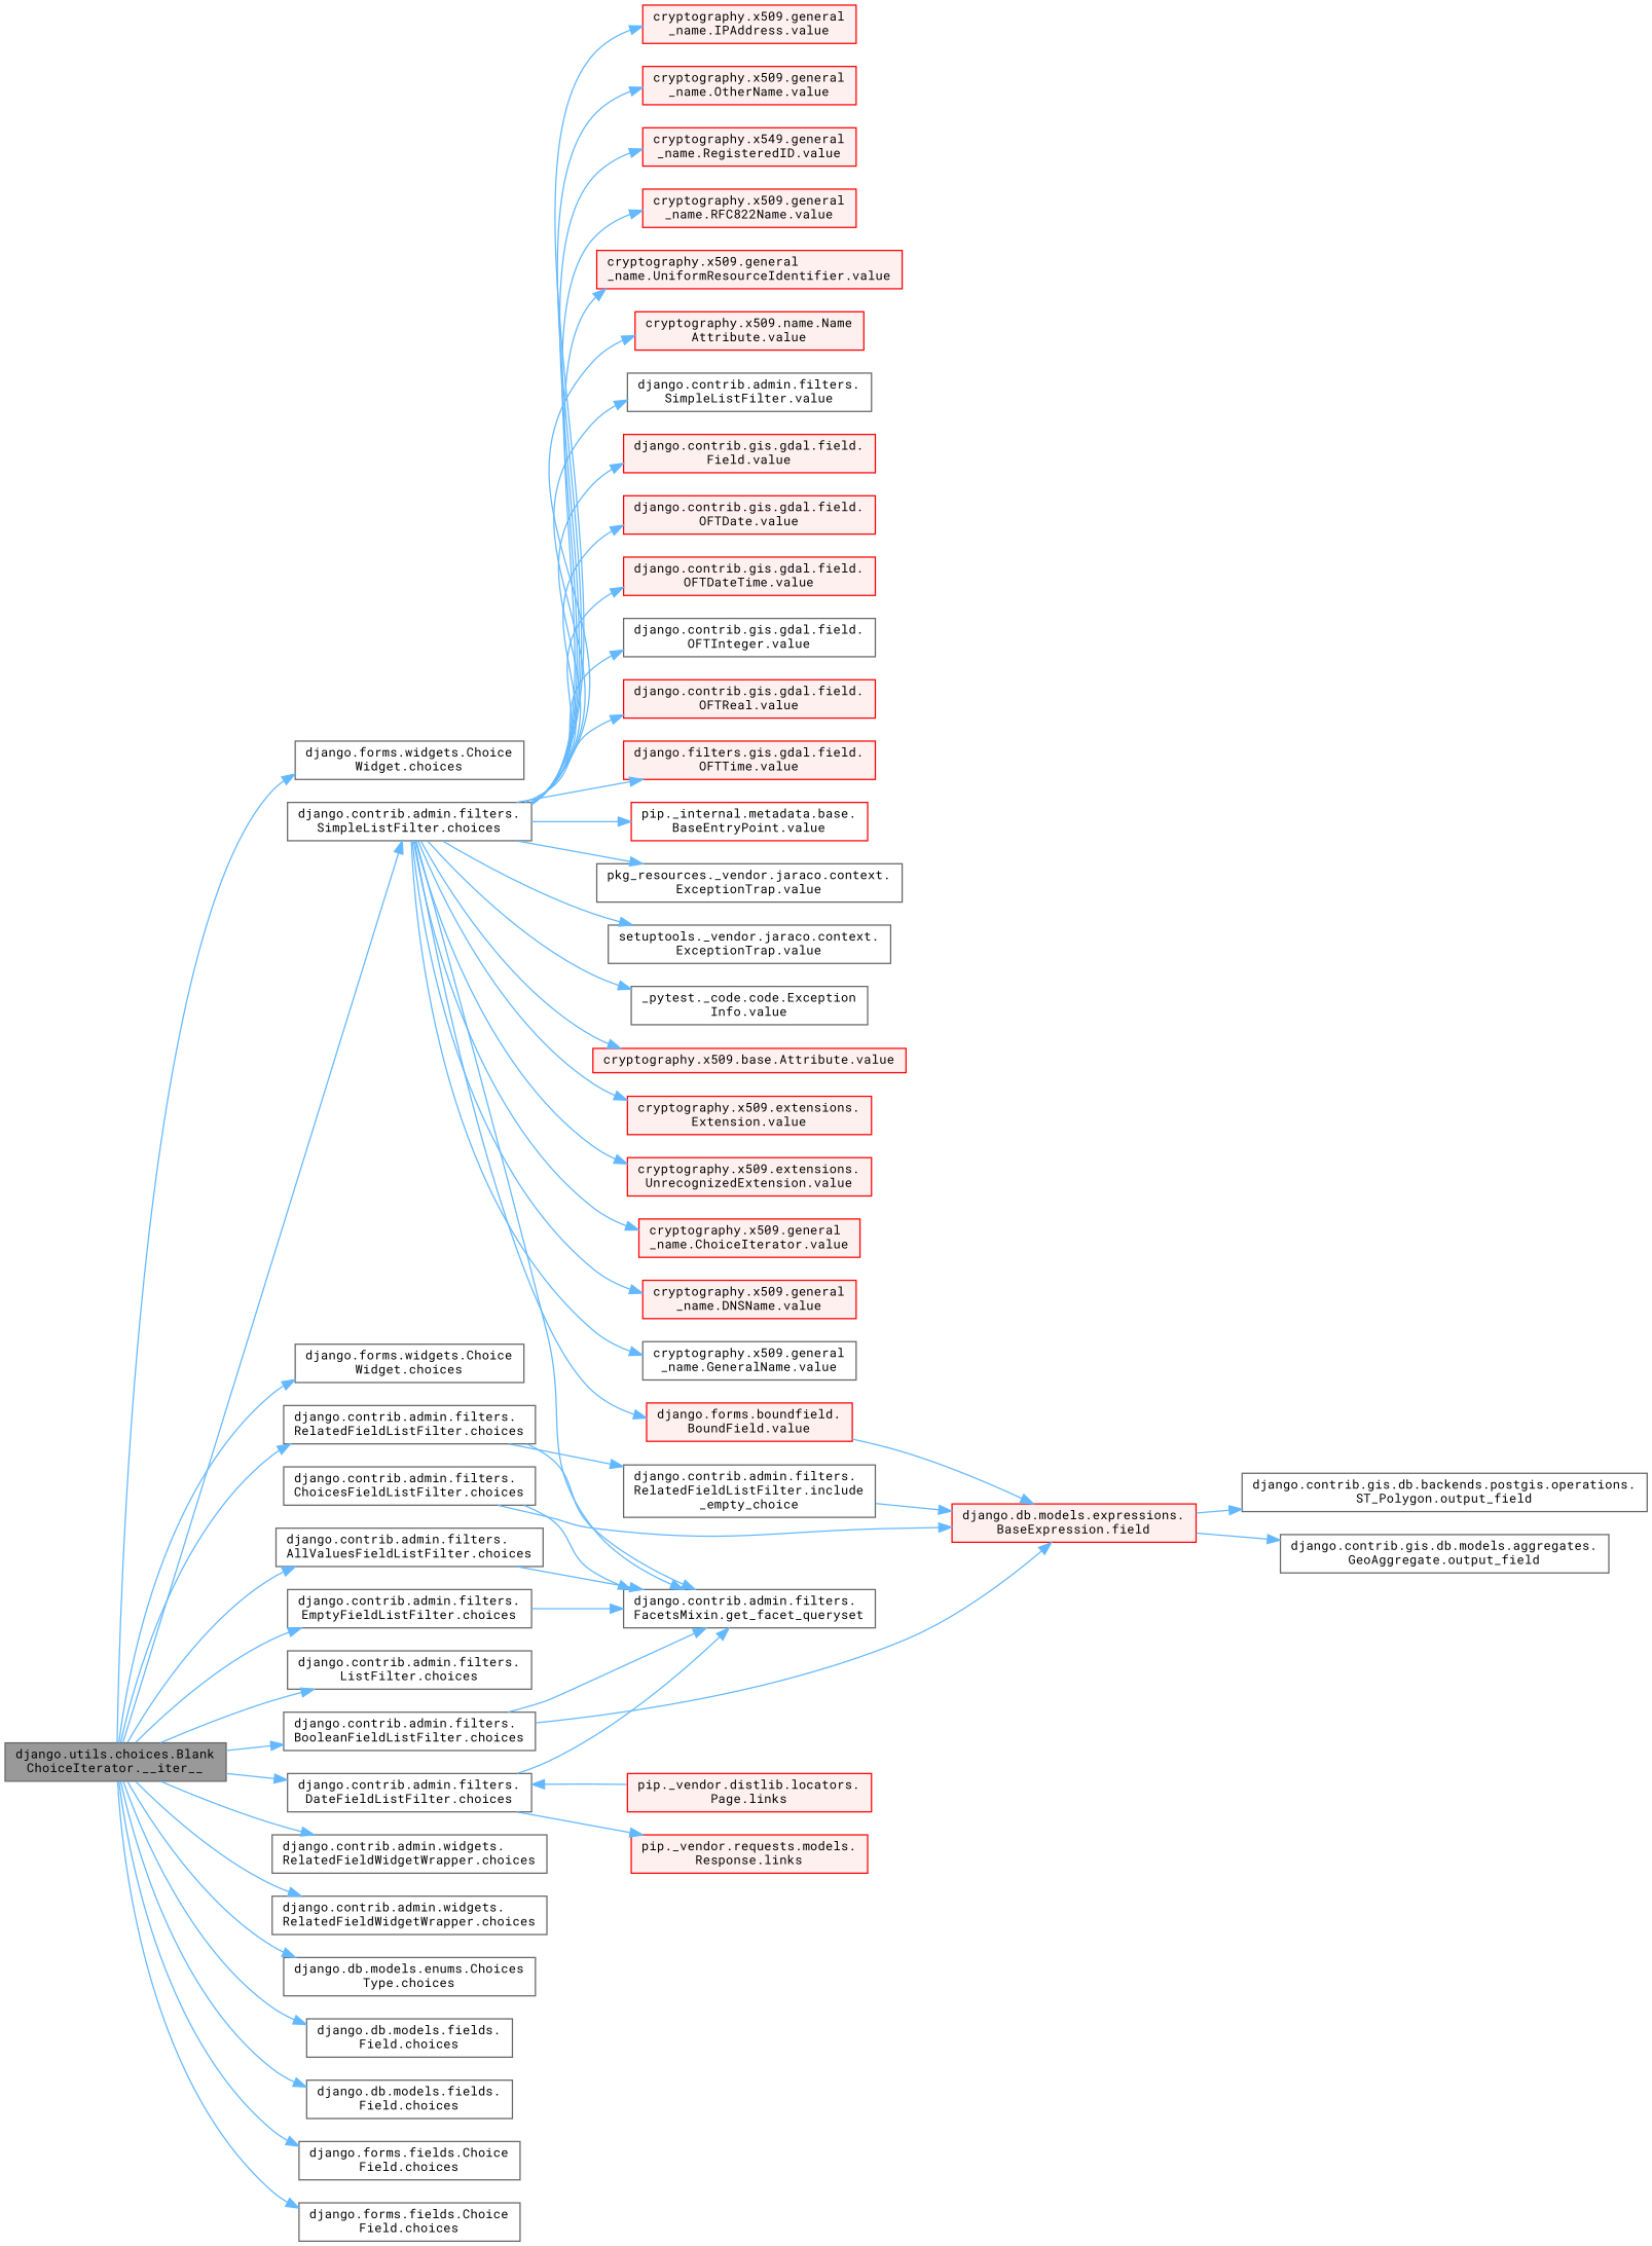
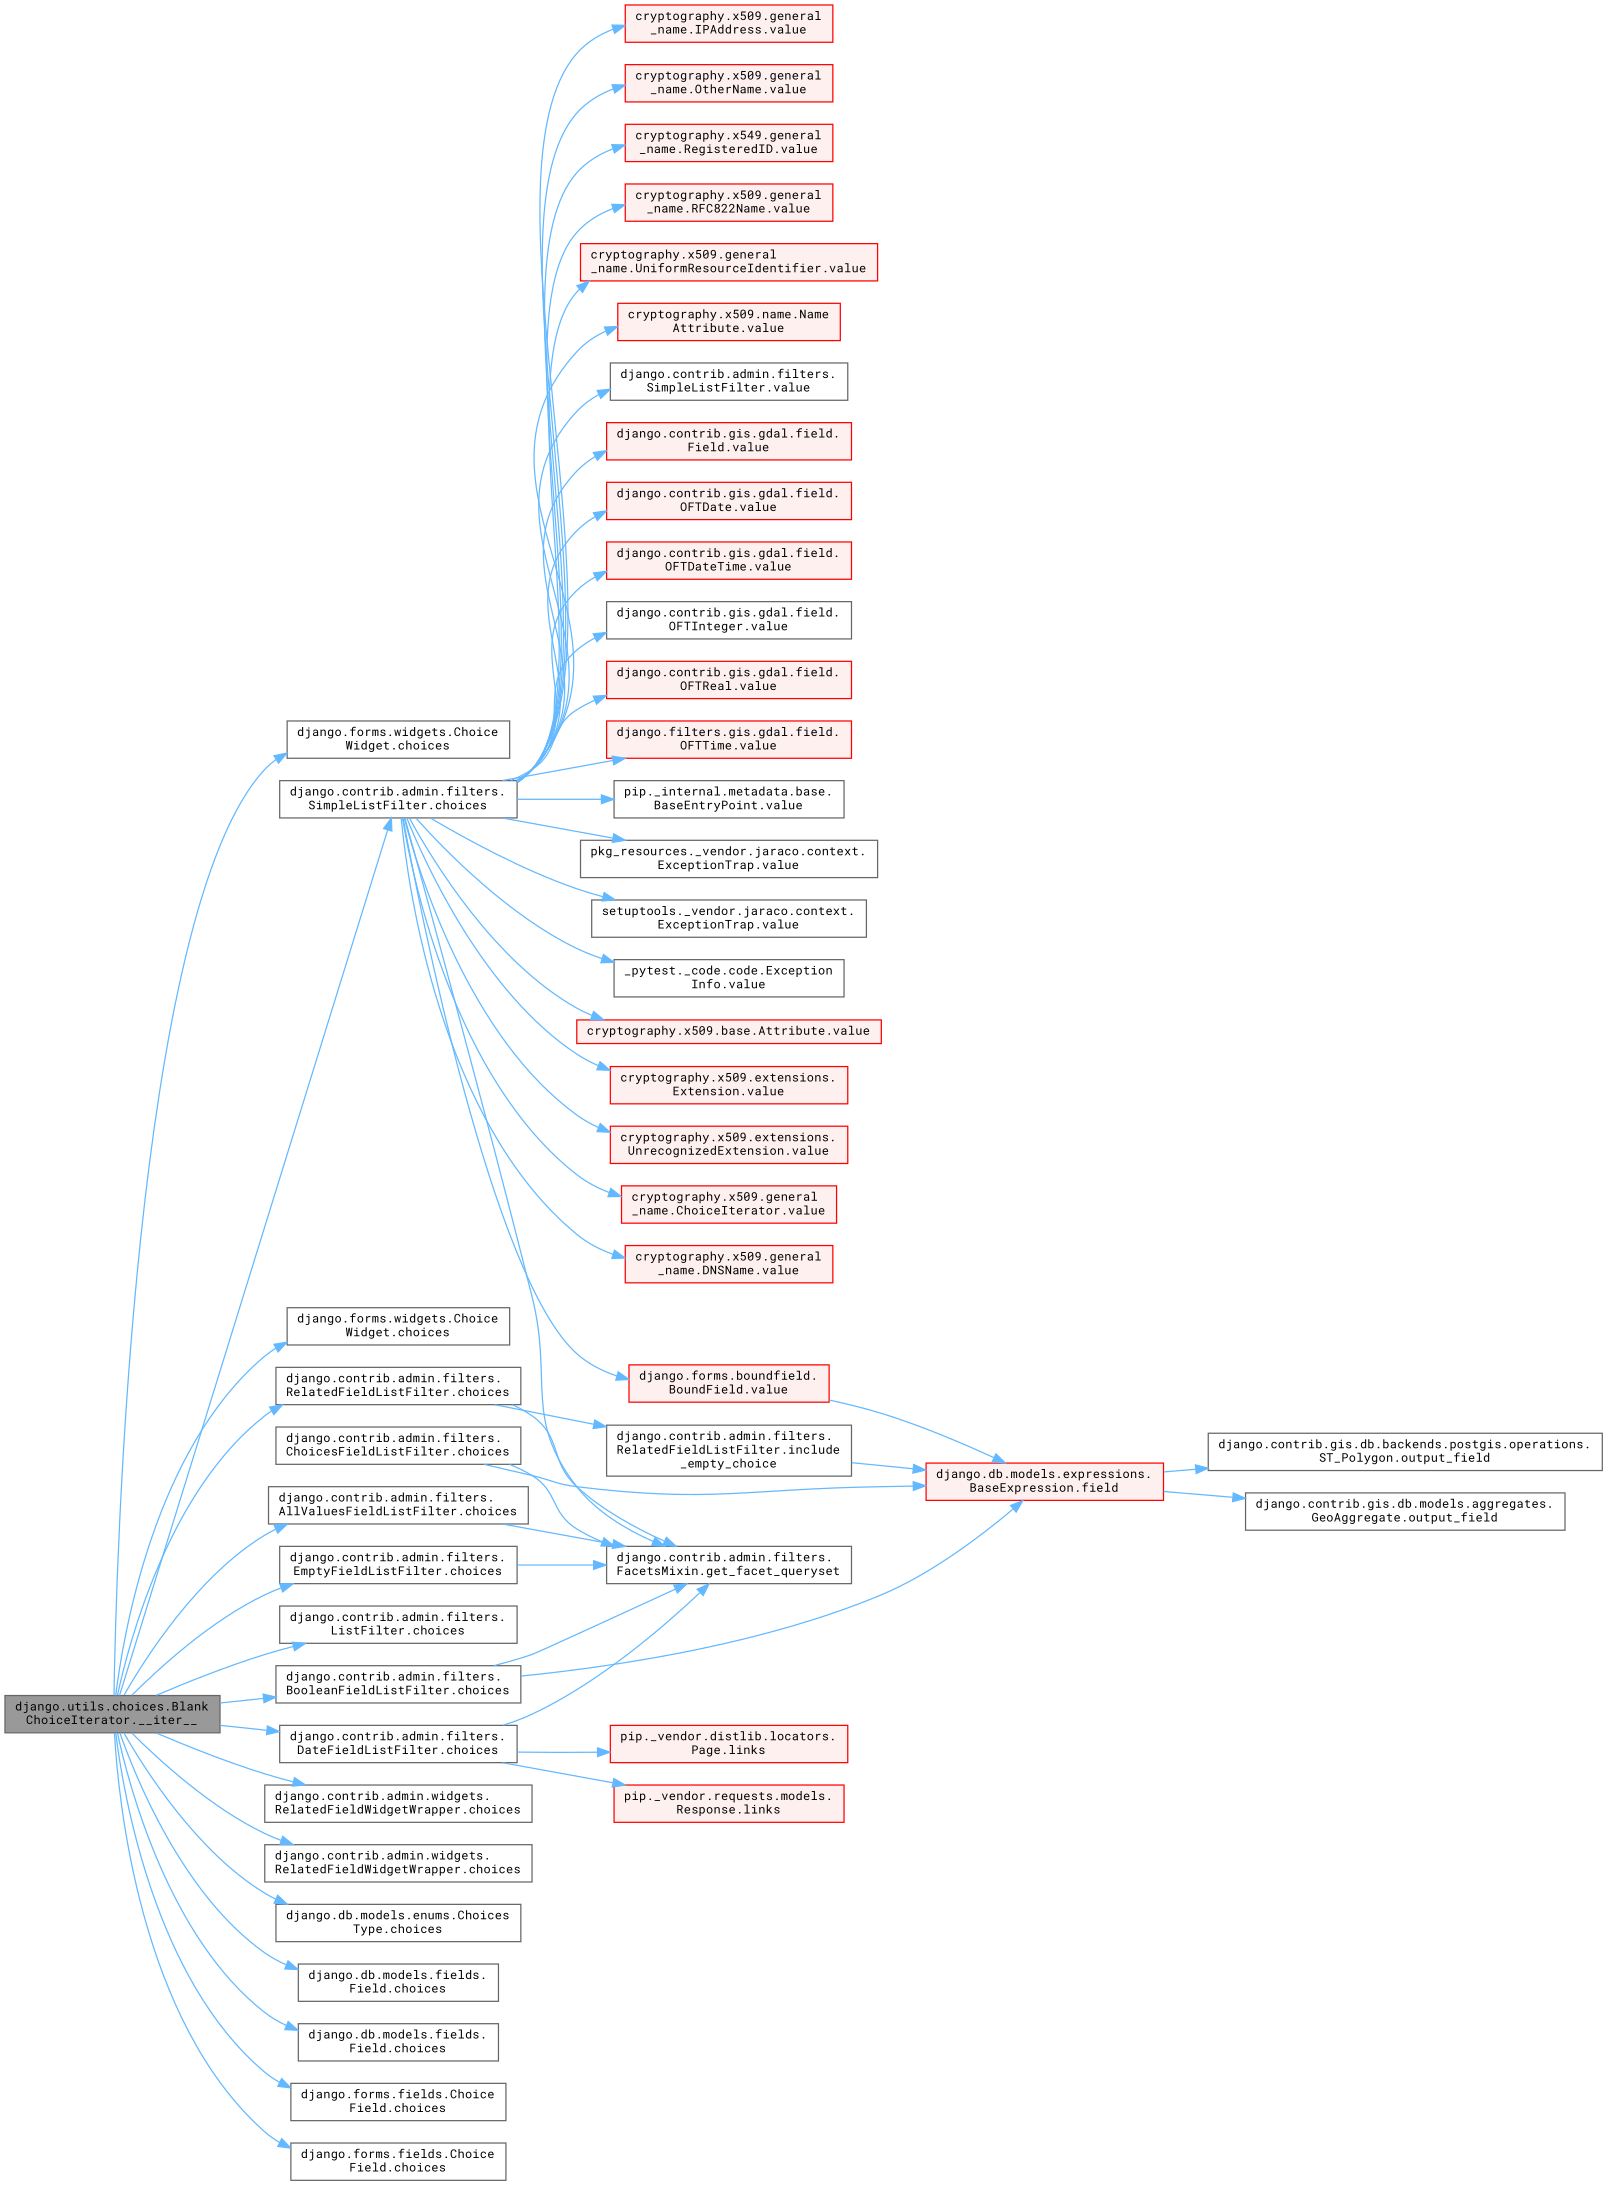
  digraph {
    fontname="Roboto Mono"
    rankdir=LR
    node [color=grey40 fillcolor=white fontname="Roboto Mono" fontsize=10 shape=box style=filled]
    edge [color=steelblue1 fontname="Roboto Mono" fontsize=10 labelfontname=Helvetica labelfontsize=10 style=solid]
    n1 [color=gray40 fillcolor=grey60 fontcolor=black height=0.2 label="django.utils.choices.Blank\lChoiceIterator.__iter__" width=0.4]
    n2 [height=0.2 label="django.contrib.admin.filters.\lAllValuesFieldListFilter.choices" width=0.4]
    n3 [height=0.2 label="django.contrib.admin.filters.\lBooleanFieldListFilter.choices" width=0.4]
    n4 [height=0.2 label="django.contrib.admin.filters.\lDateFieldListFilter.choices" width=0.4]
    n5 [height=0.2 label="django.contrib.admin.filters.\lEmptyFieldListFilter.choices" width=0.4]
    n6 [height=0.2 label="django.contrib.admin.filters.\lListFilter.choices" width=0.4]
    n7 [height=0.2 label="django.contrib.admin.filters.\lRelatedFieldListFilter.choices" width=0.4]
    n8 [height=0.2 label="django.contrib.admin.filters.\lSimpleListFilter.choices" width=0.4]
    n9 [height=0.2 label="django.contrib.admin.widgets.\lRelatedFieldWidgetWrapper.choices" width=0.4]
    n10 [height=0.2 label="django.contrib.admin.widgets.\lRelatedFieldWidgetWrapper.choices" width=0.4]
    n11 [height=0.2 label="django.db.models.enums.Choices\lType.choices" width=0.4]
    n12 [height=0.2 label="django.db.models.fields.\lField.choices" width=0.4]
    n13 [height=0.2 label="django.db.models.fields.\lField.choices" width=0.4]
    n14 [height=0.2 label="django.forms.fields.Choice\lField.choices" width=0.4]
    n15 [height=0.2 label="django.forms.fields.Choice\lField.choices" width=0.4]
    n16 [height=0.2 label="django.forms.widgets.Choice\lWidget.choices" width=0.4]
    n17 [height=0.2 label="django.forms.widgets.Choice\lWidget.choices" width=0.4]
    n18 [height=0.2 label="django.contrib.admin.filters.\lFacetsMixin.get_facet_queryset" width=0.4]
    n19 [color=red fillcolor="#FFF0F0" height=0.2 label="django.db.models.expressions.\lBaseExpression.field" width=0.4]
    n20 [height=0.2 label="django.contrib.admin.filters.\lChoicesFieldListFilter.choices" width=0.4]
    n21 [color=red fillcolor="#FFF0F0" height=0.2 label="pip._vendor.distlib.locators.\lPage.links" width=0.4]
    n22 [color=red fillcolor="#FFF0F0" height=0.2 label="pip._vendor.requests.models.\lResponse.links" width=0.4]
    n23 [height=0.2 label="django.contrib.admin.filters.\lRelatedFieldListFilter.include\l_empty_choice" width=0.4]
    n24 [height=0.2 label="_pytest._code.code.Exception\lInfo.value" width=0.4]
    n25 [color=red fillcolor="#FFF0F0" height=0.2 label="cryptography.x509.base.Attribute.value" width=0.4]
    n26 [color=red fillcolor="#FFF0F0" height=0.2 label="cryptography.x509.extensions.\lExtension.value" width=0.4]
    n27 [color=red fillcolor="#FFF0F0" height=0.2 label="cryptography.x509.extensions.\lUnrecognizedExtension.value" width=0.4]
    n28 [color=red fillcolor="#FFF0F0" height=0.2 label="cryptography.x509.general\l_name.ChoiceIterator.value" width=0.4]
    n29 [color=red fillcolor="#FFF0F0" height=0.2 label="cryptography.x509.general\l_name.DNSName.value" width=0.4]
-   n30 [height=0.2 label="cryptography.x509.general\l_name.GeneralName.value" width=0.4]
    n31 [color=red fillcolor="#FFF0F0" height=0.2 label="cryptography.x509.general\l_name.IPAddress.value" width=0.4]
    n32 [color=red fillcolor="#FFF0F0" height=0.2 label="cryptography.x509.general\l_name.OtherName.value" width=0.4]
    n33 [color=red fillcolor="#FFF0F0" height=0.2 label="cryptography.x549.general\l_name.RegisteredID.value" width=0.4]
    n34 [color=red fillcolor="#FFF0F0" height=0.2 label="cryptography.x509.general\l_name.RFC822Name.value" width=0.4]
    n35 [color=red fillcolor="#FFF0F0" height=0.2 label="cryptography.x509.general\l_name.UniformResourceIdentifier.value" width=0.4]
    n36 [color=red fillcolor="#FFF0F0" height=0.2 label="cryptography.x509.name.Name\lAttribute.value" width=0.4]
    n37 [height=0.2 label="django.contrib.admin.filters.\lSimpleListFilter.value" width=0.4]
    n38 [color=red fillcolor="#FFF0F0" height=0.2 label="django.contrib.gis.gdal.field.\lField.value" width=0.4]
    n39 [color=red fillcolor="#FFF0F0" height=0.2 label="django.contrib.gis.gdal.field.\lOFTDate.value" width=0.4]
    n40 [color=red fillcolor="#FFF0F0" height=0.2 label="django.contrib.gis.gdal.field.\lOFTDateTime.value" width=0.4]
    n41 [height=0.2 label="django.contrib.gis.gdal.field.\lOFTInteger.value" width=0.4]
    n42 [color=red fillcolor="#FFF0F0" height=0.2 label="django.contrib.gis.gdal.field.\lOFTReal.value" width=0.4]
    n43 [color=red fillcolor="#FFF0F0" height=0.2 label="django.filters.gis.gdal.field.\lOFTTime.value" width=0.4]
    n44 [color=red fillcolor="#FFF0F0" height=0.2 label="django.forms.boundfield.\lBoundField.value" width=0.4]
-   n45 [color=red height=0.2 label="pip._internal.metadata.base.\lBaseEntryPoint.value" width=0.4]
+   n45 [height=0.2 label="pip._internal.metadata.base.\lBaseEntryPoint.value" width=0.4]
    n46 [height=0.2 label="pkg_resources._vendor.jaraco.context.\lExceptionTrap.value" width=0.4]
    n47 [height=0.2 label="setuptools._vendor.jaraco.context.\lExceptionTrap.value" width=0.4]
    n48 [height=0.2 label="django.contrib.gis.db.backends.postgis.operations.\lST_Polygon.output_field" width=0.4]
    n49 [height=0.2 label="django.contrib.gis.db.models.aggregates.\lGeoAggregate.output_field" width=0.4]
    n1 -> n2
    n1 -> n3
    n1 -> n4
    n1 -> n5
    n1 -> n6
    n1 -> n7
    n1 -> n8
    n1 -> n9
    n1 -> n10
    n1 -> n11
    n1 -> n12
    n1 -> n13
    n1 -> n14
    n1 -> n15
    n1 -> n16
    n1 -> n17
    n2 -> n18
    n3 -> n18
    n3 -> n19
    n4 -> n18
-   n21 -> n4
+   n4 -> n21
    n4 -> n22
    n5 -> n18
    n7 -> n18
    n7 -> n23
    n8 -> n18
    n8 -> n24
    n8 -> n25
    n8 -> n26
    n8 -> n27
    n8 -> n28
    n8 -> n29
-   n8 -> n30
    n8 -> n31
    n8 -> n32
    n8 -> n33
    n8 -> n34
    n8 -> n35
    n8 -> n36
    n8 -> n37
    n8 -> n38
    n8 -> n39
    n8 -> n40
    n8 -> n41
    n8 -> n42
    n8 -> n43
    n8 -> n44
    n8 -> n45
    n8 -> n46
    n8 -> n47
    n19 -> n48
    n19 -> n49
    n20 -> n18
    n20 -> n19
    n23 -> n19
    n44 -> n19
  }
